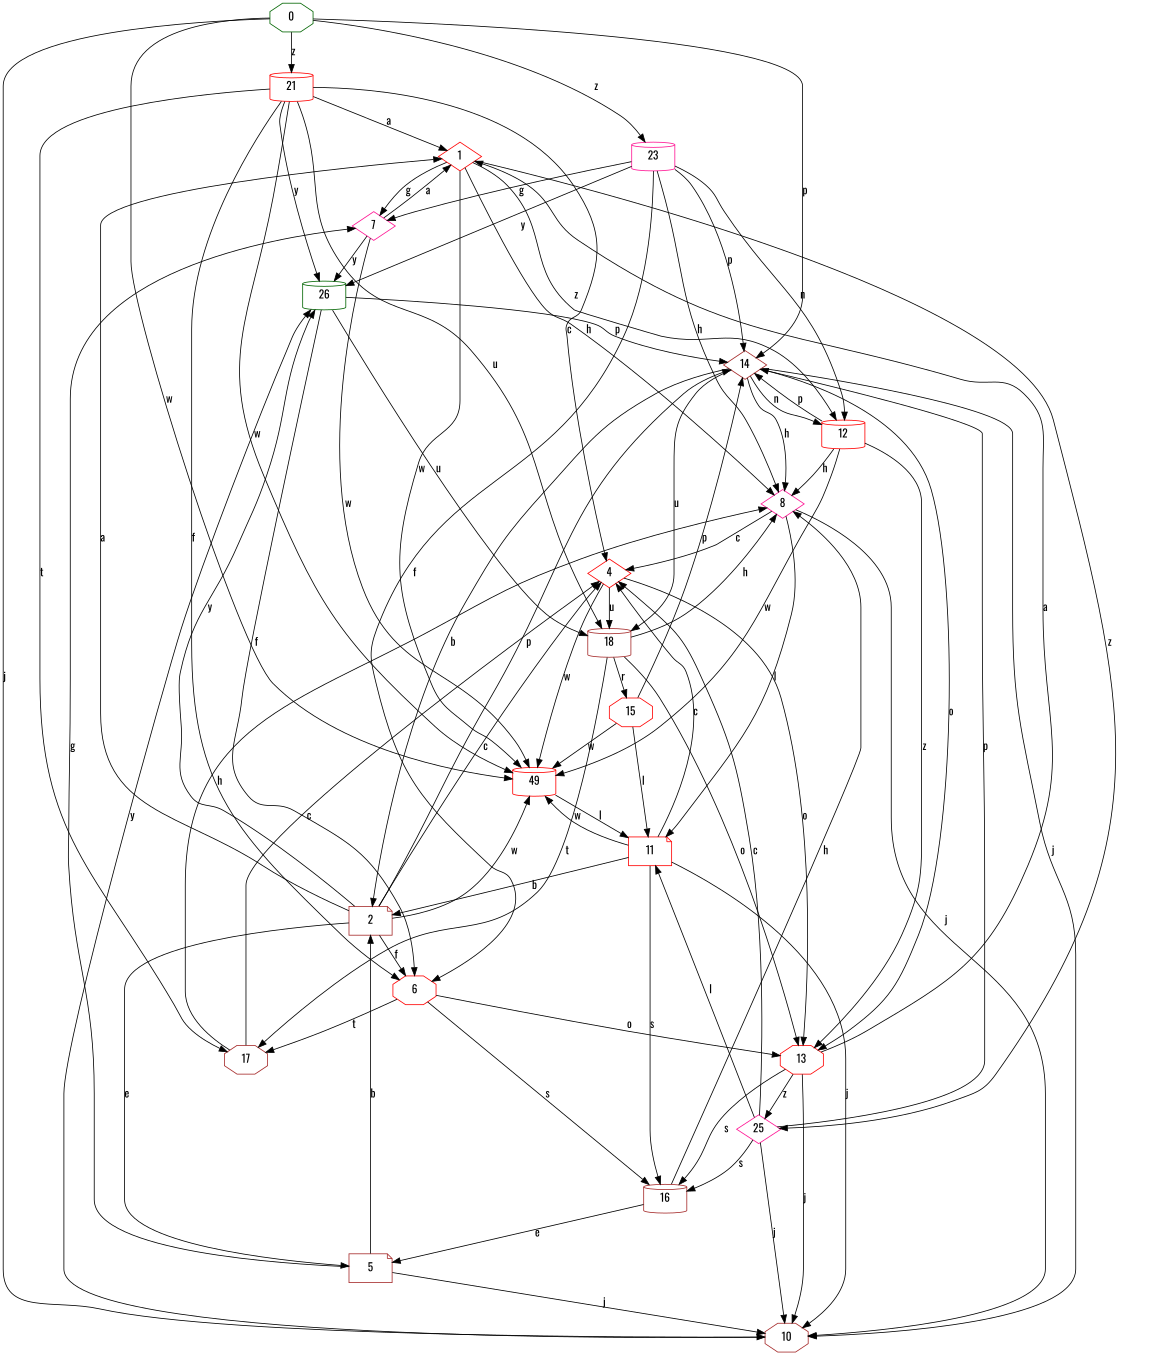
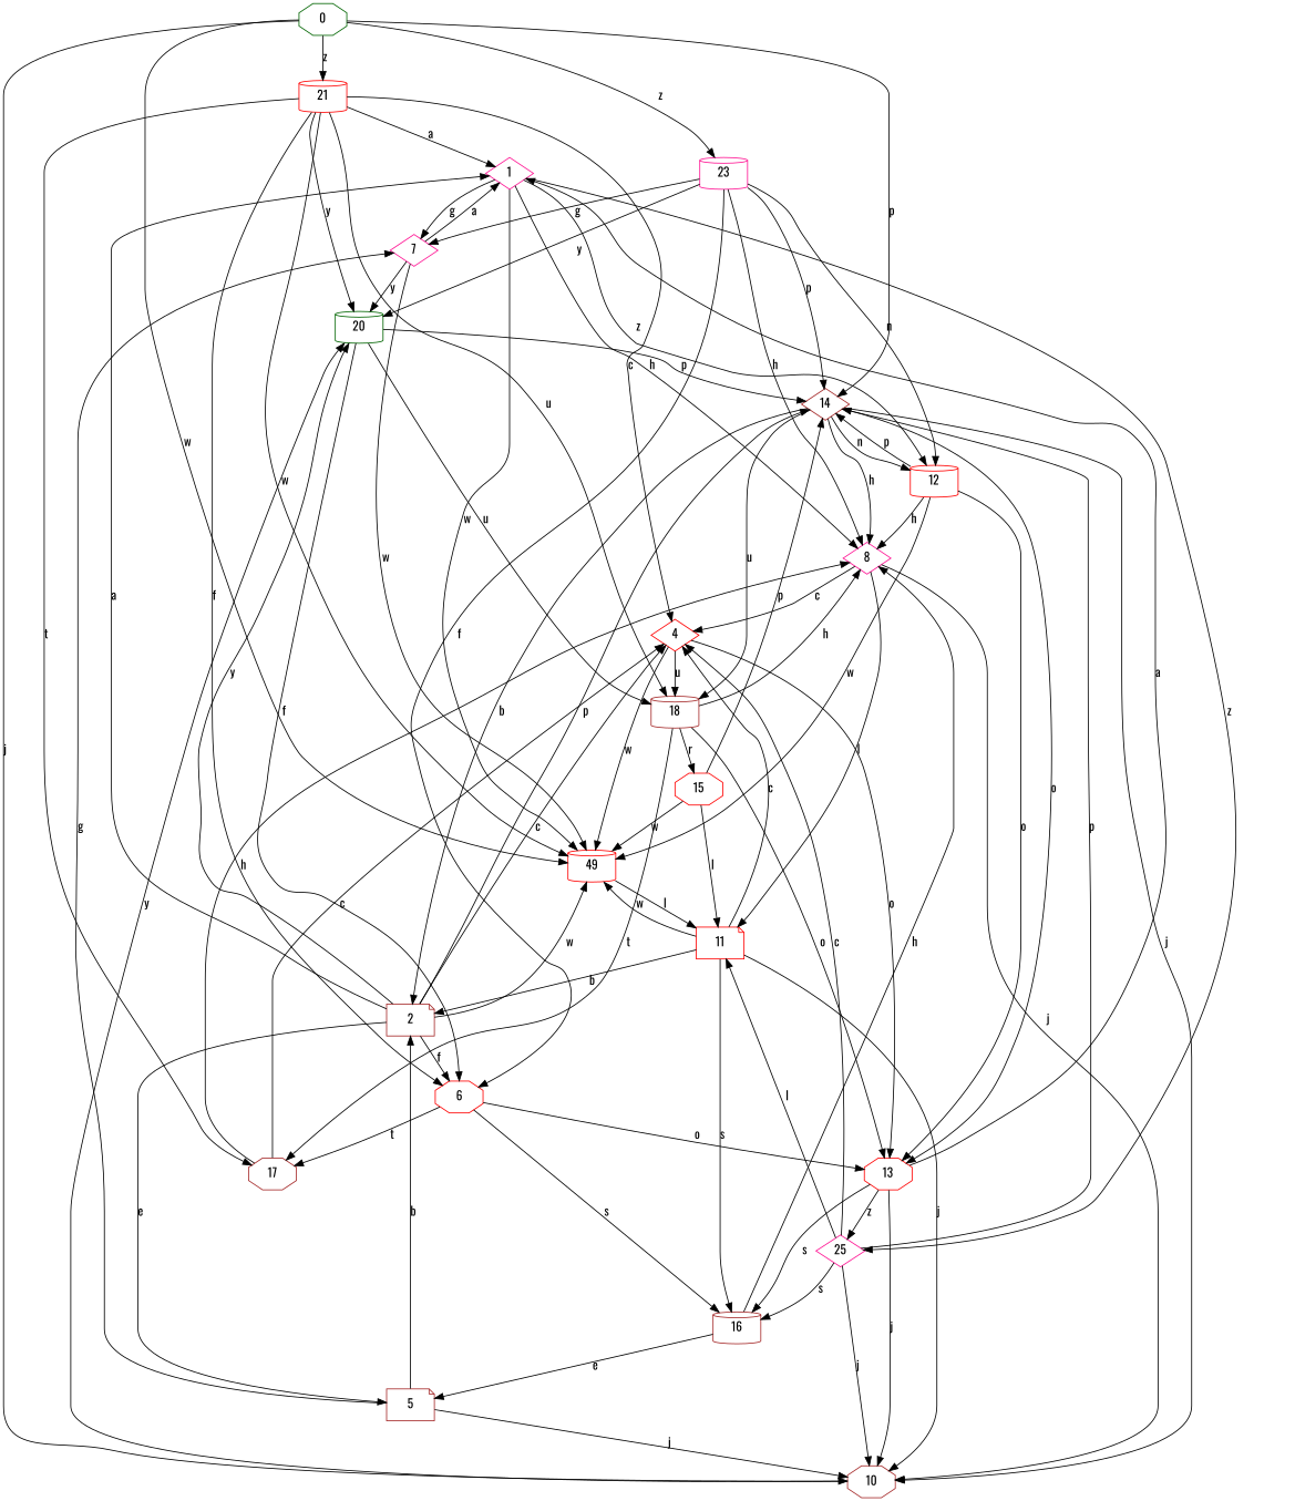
  strict digraph {
    fontname=Oswald
    node [color=red fontname=Oswald shape=cylinder]
    edge [fontname=Oswald]
-   1 [shape=diamond]
+   1 [color=deeppink shape=diamond]
    7 [color=deeppink shape=diamond]
    8 [color=deeppink shape=diamond]
    12
    n5 [label=49]
    25 [color=deeppink shape=diamond]
-   20 [color=darkgreen label=26]
+   20 [color=darkgreen]
    4 [shape=diamond]
    10 [color=brown shape=octagon]
    11 [shape=note]
    14 [color=brown shape=diamond]
    13 [shape=octagon]
    16 [color=brown]
    2 [color=brown shape=note]
    5 [color=brown shape=note]
    6 [shape=octagon]
    18 [color=brown]
    17 [color=brown shape=octagon]
    15 [shape=octagon]
    0 [color=darkgreen shape=octagon]
    21
    23 [color=deeppink]
    1 -> 7 [label=g]
    1 -> 8 [label=h]
    1 -> 12 [label=z]
    1 -> n5 [label=w]
    1 -> 25 [label=z]
    7 -> 1 [label=a]
    7 -> n5 [label=w]
    7 -> 20 [label=y]
    8 -> 4 [label=c]
    8 -> 10 [label=j]
    8 -> 11 [label=l]
    12 -> 8 [label=h]
    12 -> n5 [label=w]
    12 -> 14 [label=p]
-   12 -> 13 [label=z]
+   12 -> 13 [label=o]
    n5 -> 11 [label=l]
    25 -> 4 [label=c]
    25 -> 10 [label=j]
    25 -> 11 [label=l]
    25 -> 14 [label=p]
    25 -> 16 [label=s]
    20 -> 14 [label=p]
    20 -> 6 [label=f]
    20 -> 18 [label=u]
    4 -> n5 [label=w]
    4 -> 13 [label=o]
    4 -> 18 [label=u]
    10 -> 20 [label=y]
    11 -> n5 [label=w]
    11 -> 4 [label=c]
    11 -> 10 [label=j]
    11 -> 16 [label=s]
    11 -> 2 [label=b]
    14 -> 8 [label=h]
    14 -> 12 [label=n]
    14 -> 10 [label=j]
    14 -> 13 [label=o]
    14 -> 2 [label=b]
    14 -> 18 [label=u]
    13 -> 1 [label=a]
    13 -> 25 [label=z]
    13 -> 10 [label=j]
    13 -> 16 [label=s]
    16 -> 8 [label=h]
    16 -> 5 [label=e]
    2 -> 1 [label=a]
    2 -> n5 [label=w]
    2 -> 20 [label=y]
    2 -> 4 [label=c]
    2 -> 14 [label=p]
    2 -> 5 [label=e]
    2 -> 6 [label=f]
    5 -> 7 [label=g]
    5 -> 10 [label=j]
    5 -> 2 [label=b]
    6 -> 13 [label=o]
    6 -> 16 [label=s]
    6 -> 17 [label=t]
    18 -> 8 [label=h]
    18 -> 13 [label=o]
    18 -> 17 [label=t]
    18 -> 15 [label=r]
    17 -> 8 [label=h]
    17 -> 4 [label=c]
    15 -> n5 [label=w]
    15 -> 11 [label=l]
    15 -> 14 [label=p]
    0 -> n5 [label=w]
    0 -> 10 [label=j]
    0 -> 14 [label=p]
    0 -> 21 [label=z]
    0 -> 23 [label=z]
    21 -> 1 [label=a]
    21 -> n5 [label=w]
    21 -> 20 [label=y]
    21 -> 4 [label=c]
    21 -> 6 [label=f]
    21 -> 18 [label=u]
    21 -> 17 [label=t]
    23 -> 7 [label=g]
    23 -> 8 [label=h]
    23 -> 12 [label=n]
    23 -> 20 [label=y]
    23 -> 14 [label=p]
    23 -> 6 [label=f]
  }
